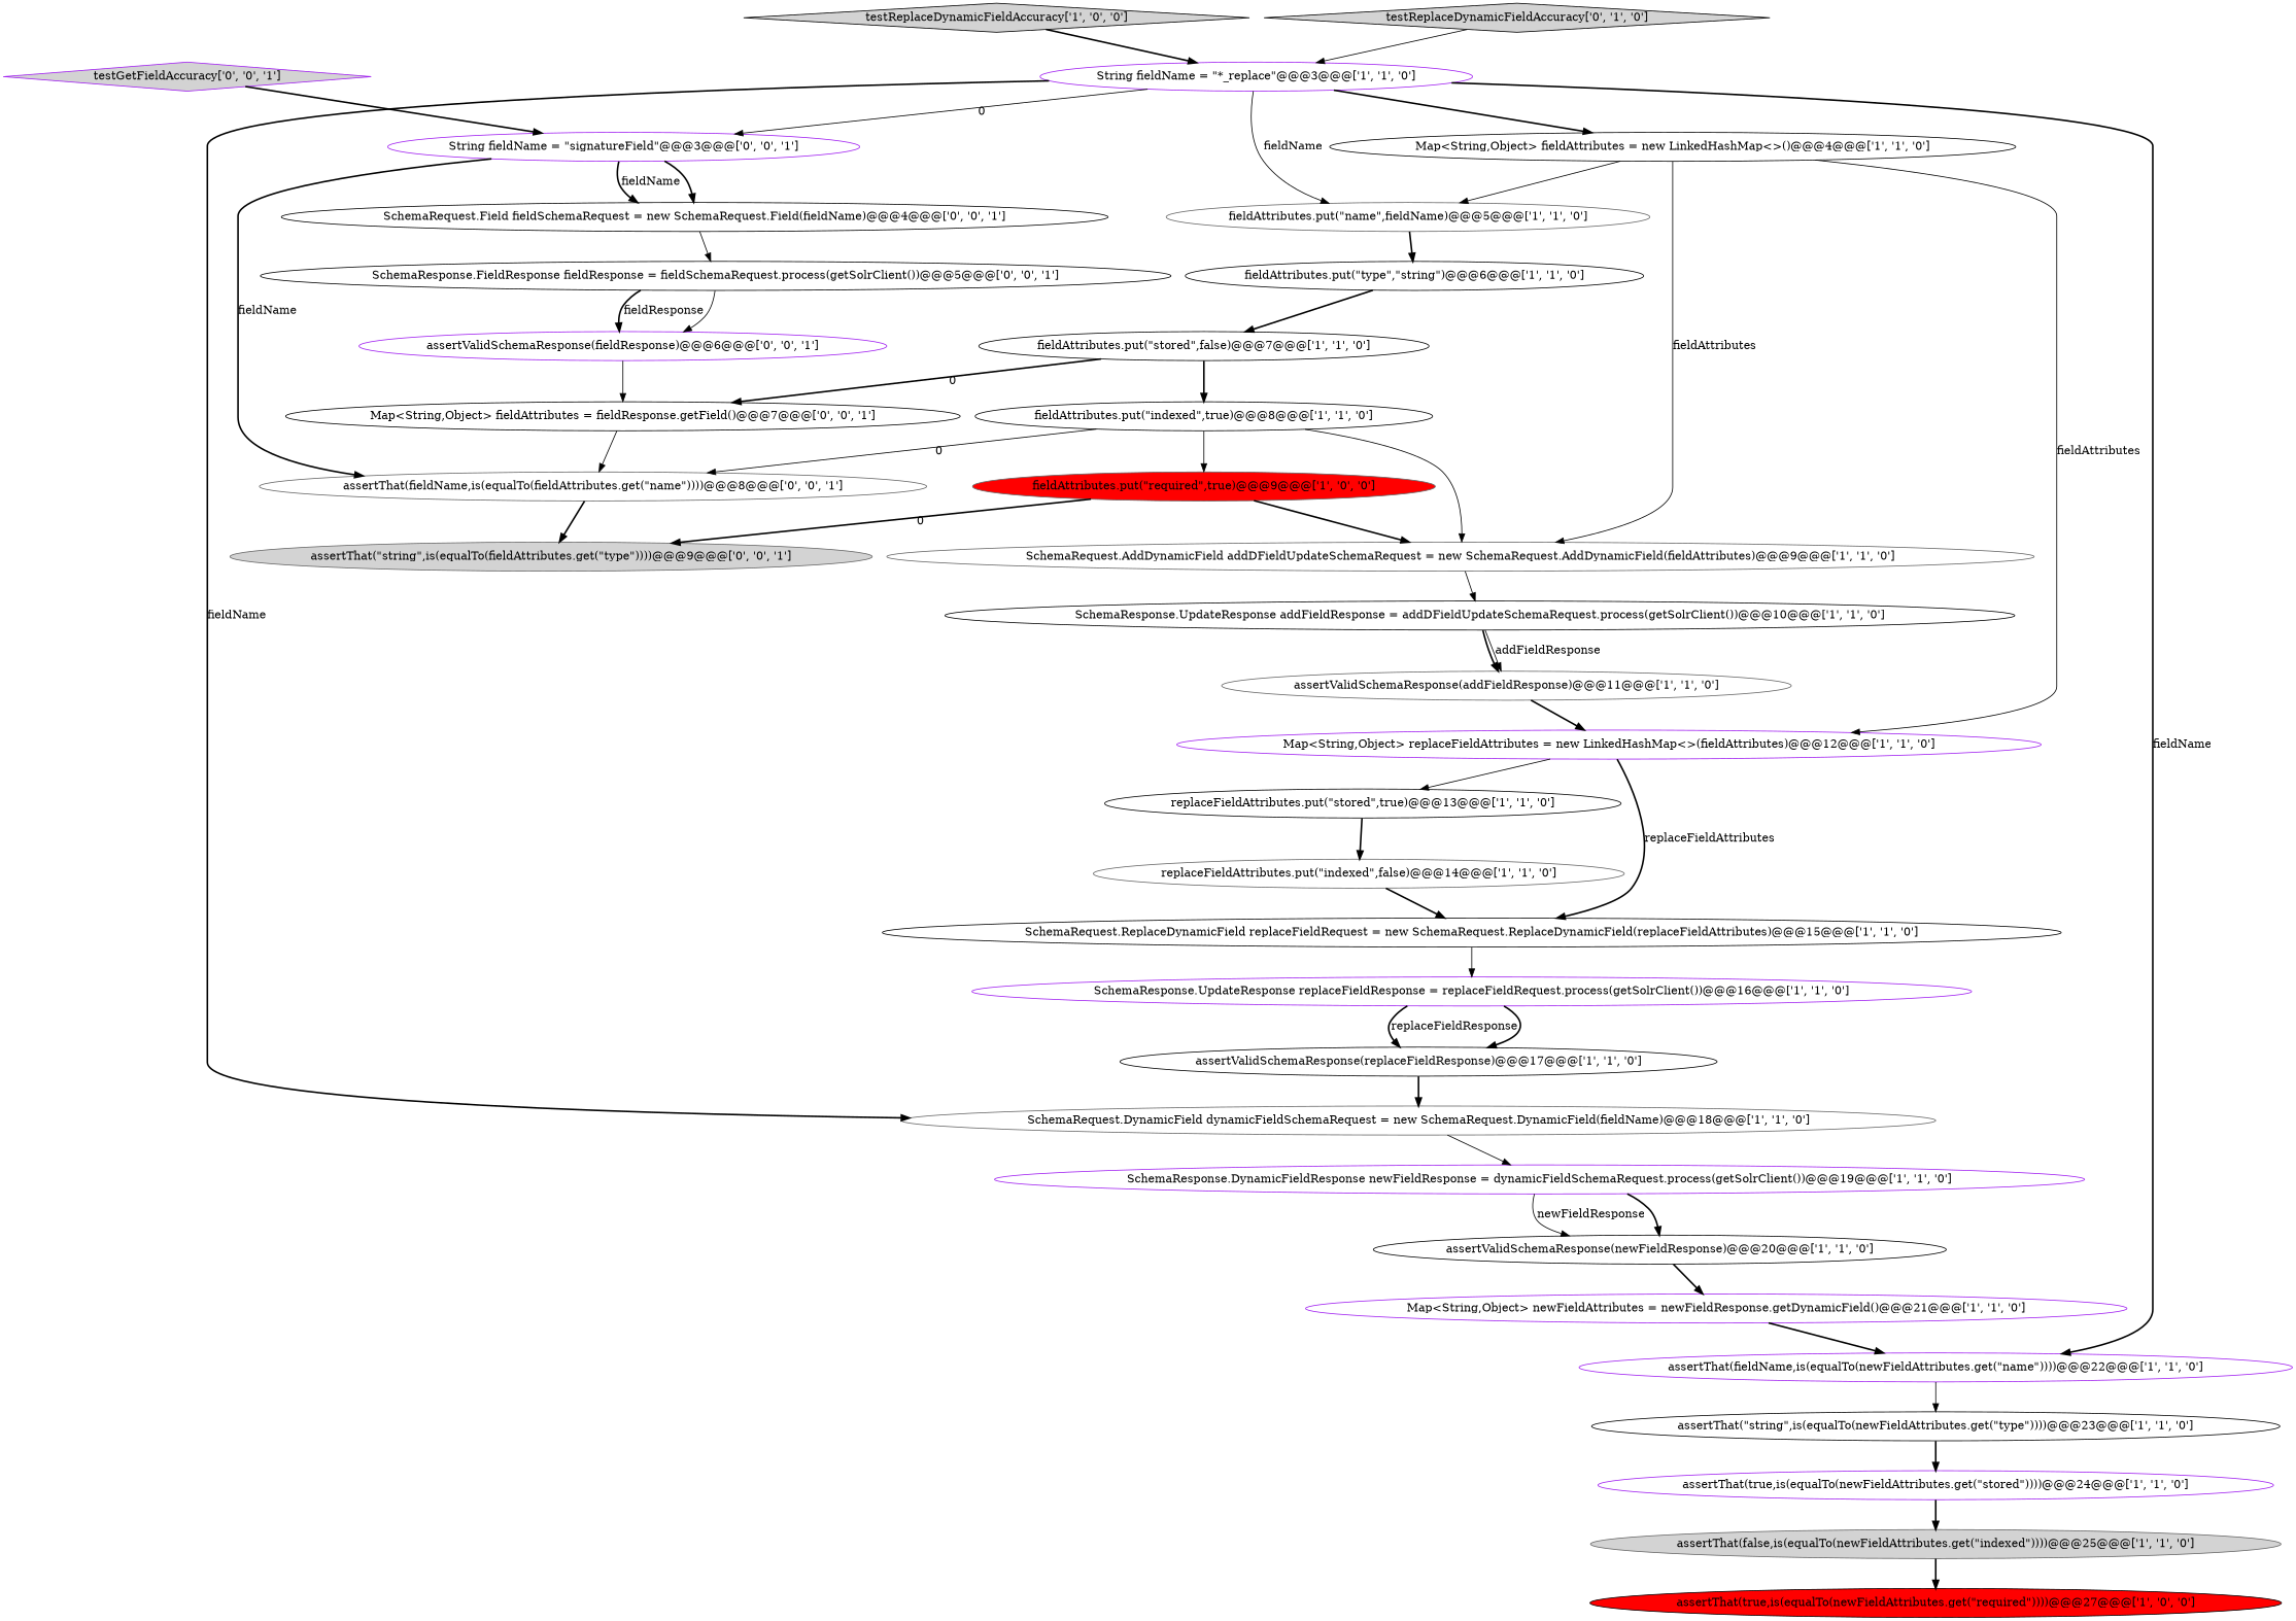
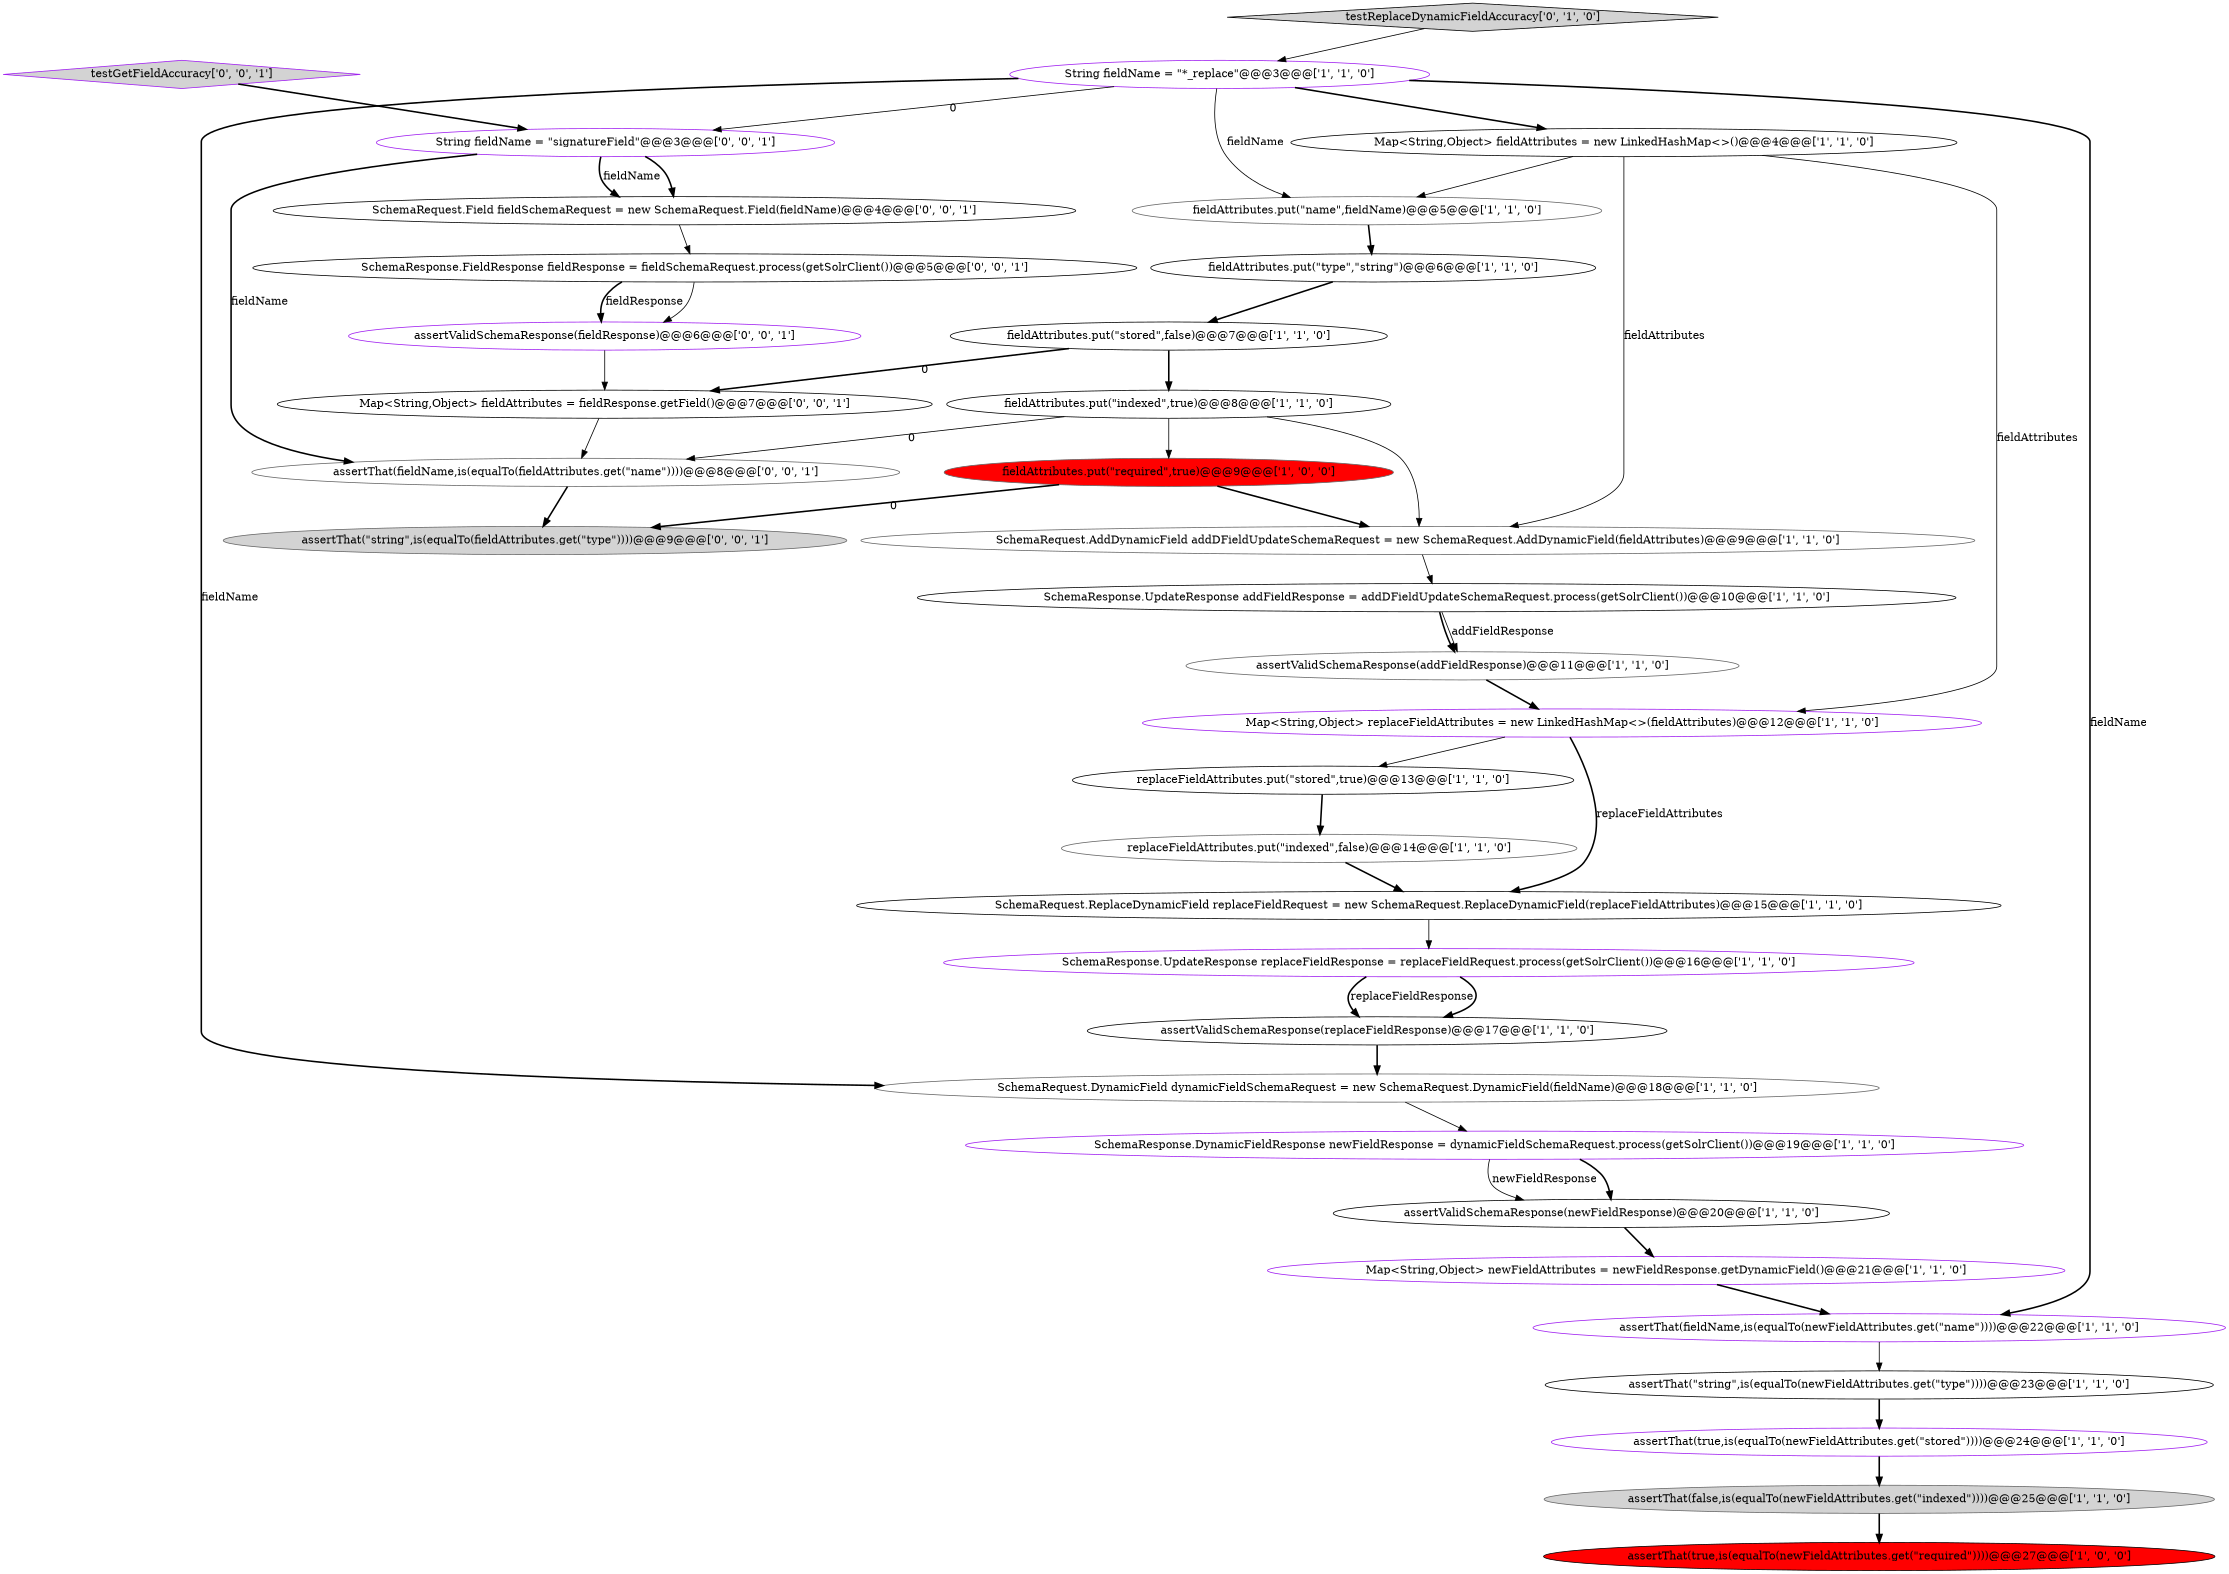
  digraph {
    node [fillcolor=white shape=ellipse style=filled color=black]
    edge [style=bold]
    n1 [label="String fieldName = \"*_replace\"@@@3@@@['1', '1', '0']" color=purple]
    n2 [label="fieldAttributes.put(\"name\",fieldName)@@@5@@@['1', '1', '0']" color=gray40]
    n3 [label="String fieldName = \"signatureField\"@@@3@@@['0', '0', '1']" color=purple]
    n4 [label="SchemaRequest.DynamicField dynamicFieldSchemaRequest = new SchemaRequest.DynamicField(fieldName)@@@18@@@['1', '1', '0']" color=gray40]
    n5 [label="Map<String,Object> fieldAttributes = new LinkedHashMap<>()@@@4@@@['1', '1', '0']"]
    n6 [label="assertThat(fieldName,is(equalTo(newFieldAttributes.get(\"name\"))))@@@22@@@['1', '1', '0']" color=purple]
    n7 [label="Map<String,Object> newFieldAttributes = newFieldResponse.getDynamicField()@@@21@@@['1', '1', '0']" color=purple]
    n8 [label="assertValidSchemaResponse(replaceFieldResponse)@@@17@@@['1', '1', '0']"]
    n9 [label="replaceFieldAttributes.put(\"indexed\",false)@@@14@@@['1', '1', '0']" color=gray40]
    n10 [label="SchemaRequest.ReplaceDynamicField replaceFieldRequest = new SchemaRequest.ReplaceDynamicField(replaceFieldAttributes)@@@15@@@['1', '1', '0']"]
    n11 [label="fieldAttributes.put(\"type\",\"string\")@@@6@@@['1', '1', '0']"]
    n12 [label="fieldAttributes.put(\"stored\",false)@@@7@@@['1', '1', '0']"]
    n13 [label="assertThat(\"string\",is(equalTo(newFieldAttributes.get(\"type\"))))@@@23@@@['1', '1', '0']"]
    n14 [label="assertThat(true,is(equalTo(newFieldAttributes.get(\"stored\"))))@@@24@@@['1', '1', '0']" color=purple]
    n15 [fillcolor=red label="assertThat(true,is(equalTo(newFieldAttributes.get(\"required\"))))@@@27@@@['1', '0', '0']"]
    n16 [label="replaceFieldAttributes.put(\"stored\",true)@@@13@@@['1', '1', '0']"]
    n17 [label="SchemaRequest.Field fieldSchemaRequest = new SchemaRequest.Field(fieldName)@@@4@@@['0', '0', '1']"]
    n18 [label="assertThat(fieldName,is(equalTo(fieldAttributes.get(\"name\"))))@@@8@@@['0', '0', '1']" color=gray40]
    n19 [label="SchemaResponse.UpdateResponse replaceFieldResponse = replaceFieldRequest.process(getSolrClient())@@@16@@@['1', '1', '0']" color=purple]
-   n20 [fillcolor=lightgray label="testReplaceDynamicFieldAccuracy['1', '0', '0']" shape=diamond]
    n21 [label="SchemaResponse.DynamicFieldResponse newFieldResponse = dynamicFieldSchemaRequest.process(getSolrClient())@@@19@@@['1', '1', '0']" color=purple]
    n22 [fillcolor=red label="fieldAttributes.put(\"required\",true)@@@9@@@['1', '0', '0']" color=gray40]
    n23 [label="SchemaRequest.AddDynamicField addDFieldUpdateSchemaRequest = new SchemaRequest.AddDynamicField(fieldAttributes)@@@9@@@['1', '1', '0']" color=gray40]
    n24 [fillcolor=lightgray label="assertThat(\"string\",is(equalTo(fieldAttributes.get(\"type\"))))@@@9@@@['0', '0', '1']" color=gray40]
    n25 [label="Map<String,Object> fieldAttributes = fieldResponse.getField()@@@7@@@['0', '0', '1']"]
    n26 [label="SchemaResponse.UpdateResponse addFieldResponse = addDFieldUpdateSchemaRequest.process(getSolrClient())@@@10@@@['1', '1', '0']"]
    n27 [label="SchemaResponse.FieldResponse fieldResponse = fieldSchemaRequest.process(getSolrClient())@@@5@@@['0', '0', '1']"]
    n28 [label="assertValidSchemaResponse(fieldResponse)@@@6@@@['0', '0', '1']" color=purple]
    n29 [label="assertValidSchemaResponse(addFieldResponse)@@@11@@@['1', '1', '0']" color=gray40]
    n30 [fillcolor=lightgray label="testReplaceDynamicFieldAccuracy['0', '1', '0']" shape=diamond]
    n31 [label="assertValidSchemaResponse(newFieldResponse)@@@20@@@['1', '1', '0']"]
    n32 [label="Map<String,Object> replaceFieldAttributes = new LinkedHashMap<>(fieldAttributes)@@@12@@@['1', '1', '0']" color=purple]
    n33 [label="fieldAttributes.put(\"indexed\",true)@@@8@@@['1', '1', '0']"]
    n34 [fillcolor=lightgray label="assertThat(false,is(equalTo(newFieldAttributes.get(\"indexed\"))))@@@25@@@['1', '1', '0']" color=gray40]
    n35 [fillcolor=lightgray label="testGetFieldAccuracy['0', '0', '1']" shape=diamond color=purple]
    n1 -> n2 [label=fieldName style=solid]
    n1 -> n3 [label=0 style=solid]
    n1 -> n4 [label=fieldName]
    n1 -> n5
    n1 -> n6 [label=fieldName]
    n2 -> n11
    n3 -> n17
    n3 -> n17 [label=fieldName]
    n3 -> n18 [label=fieldName]
    n4 -> n21 [style=solid]
    n5 -> n2 [style=solid]
    n5 -> n23 [label=fieldAttributes style=solid]
    n5 -> n32 [label=fieldAttributes style=solid]
    n6 -> n13 [style=solid]
    n7 -> n6
    n8 -> n4
    n9 -> n10
    n10 -> n19 [style=solid]
    n11 -> n12
    n12 -> n25 [label=0]
    n12 -> n33
    n13 -> n14
    n14 -> n34
    n16 -> n9
    n17 -> n27 [style=solid]
    n18 -> n24
    n19 -> n8 [label=replaceFieldResponse]
    n19 -> n8
-   n20 -> n1
    n21 -> n31
    n21 -> n31 [label=newFieldResponse style=solid]
    n22 -> n23
    n22 -> n24 [label=0]
    n23 -> n26 [style=solid]
    n25 -> n18 [style=solid]
    n26 -> n29
    n26 -> n29 [label=addFieldResponse style=solid]
    n27 -> n28 [label=fieldResponse]
    n27 -> n28 [style=solid]
    n28 -> n25 [style=solid]
    n29 -> n32
    n30 -> n1 [style=solid]
    n31 -> n7
    n32 -> n10 [label=replaceFieldAttributes]
    n32 -> n16 [style=solid]
    n33 -> n18 [label=0 style=solid]
    n33 -> n22 [style=solid]
    n33 -> n23 [style=solid]
    n34 -> n15
    n35 -> n3
  }
